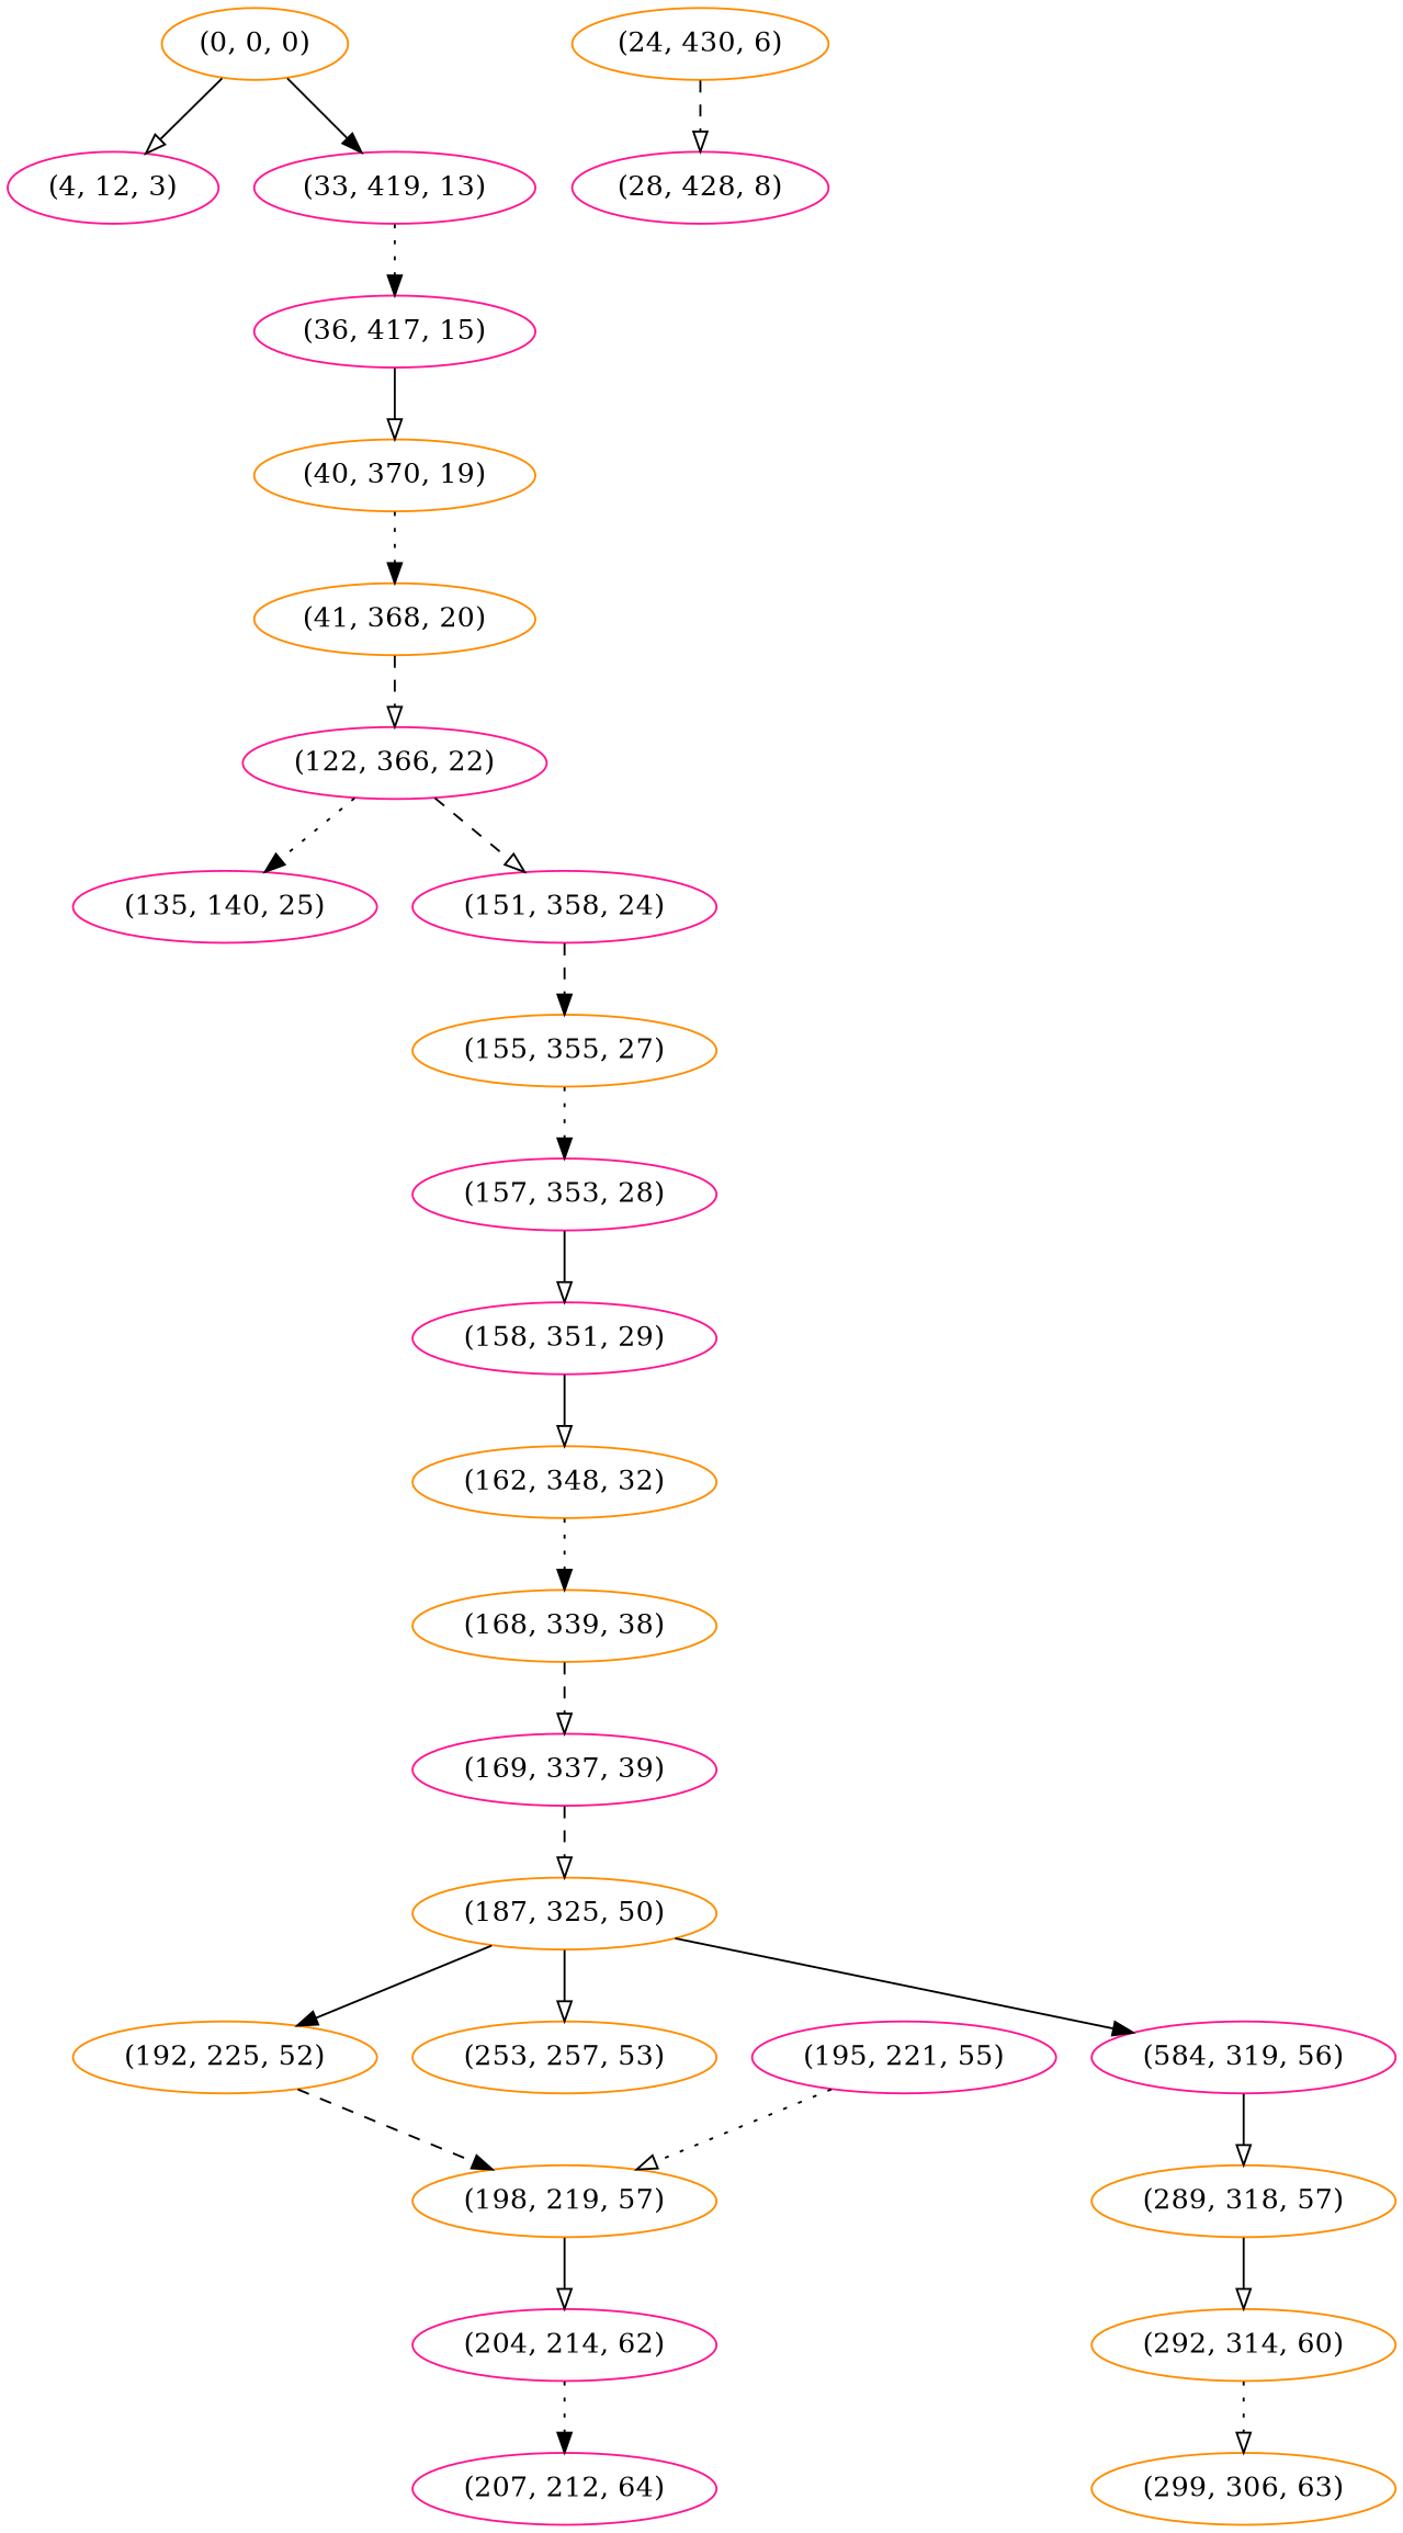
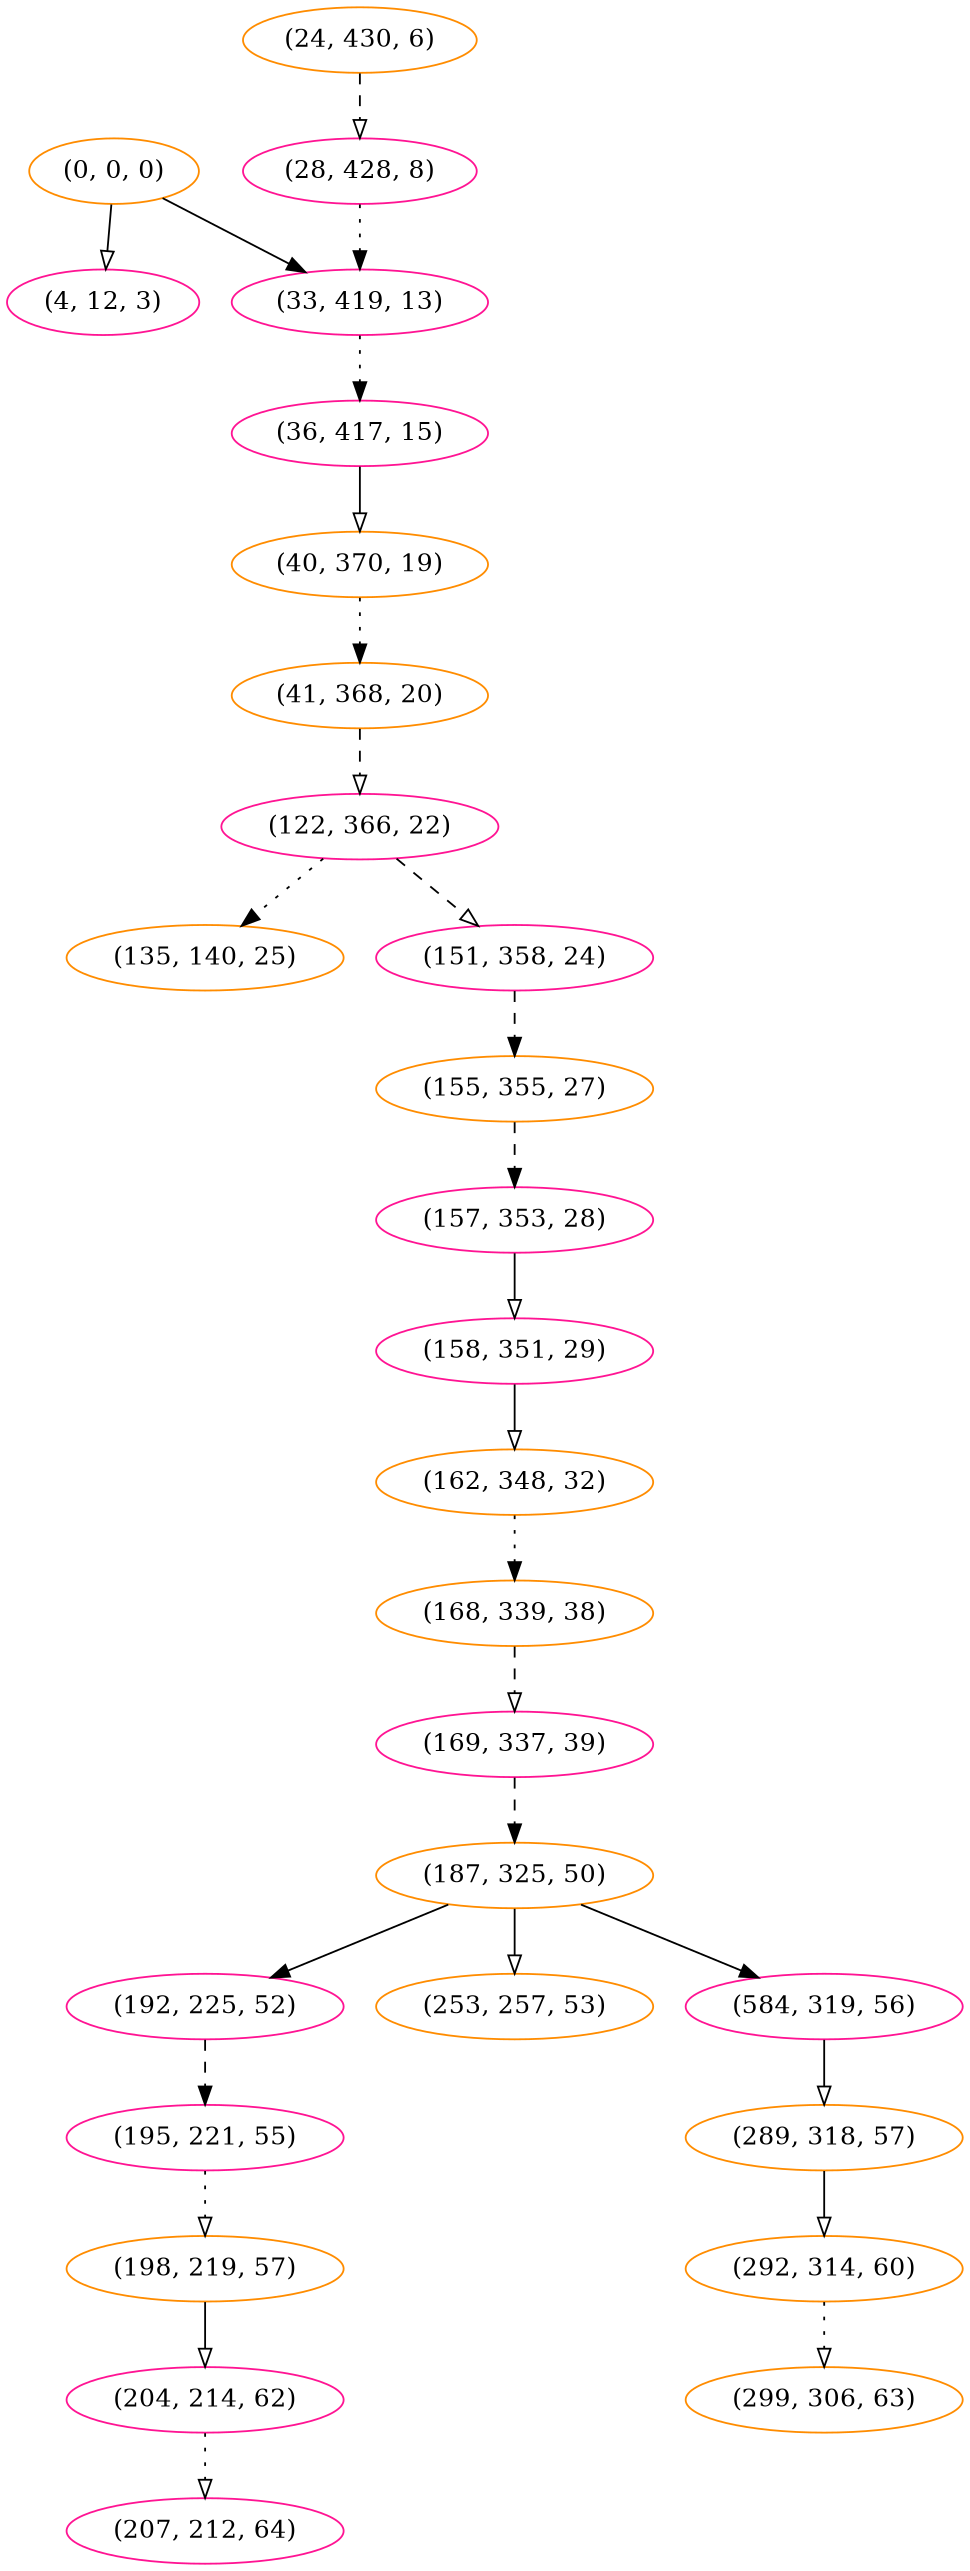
  digraph {
    node [color=deeppink]
    edge [arrowhead=onormal style=solid]
    "(4, 12, 3)"
    "(0, 0, 0)" [color=darkorange]
    "(33, 419, 13)"
    "(28, 428, 8)"
    "(24, 430, 6)" [color=darkorange]
    "(36, 417, 15)"
    "(40, 370, 19)" [color=darkorange]
    "(41, 368, 20)" [color=darkorange]
    "(122, 366, 22)"
-   "(135, 140, 25)"
+   "(135, 140, 25)" [color=darkorange]
    "(151, 358, 24)"
    "(155, 355, 27)" [color=darkorange]
    "(157, 353, 28)"
    "(158, 351, 29)"
    "(162, 348, 32)" [color=darkorange]
    "(168, 339, 38)" [color=darkorange]
    "(169, 337, 39)"
    "(187, 325, 50)" [color=darkorange]
-   "(192, 225, 52)" [color=darkorange]
+   "(192, 225, 52)"
    "(253, 257, 53)" [color=darkorange]
    n21 [label="(584, 319, 56)"]
    "(195, 221, 55)"
    "(289, 318, 57)" [color=darkorange]
    "(198, 219, 57)" [color=darkorange]
    "(204, 214, 62)"
    "(207, 212, 64)"
    "(292, 314, 60)" [color=darkorange]
    "(299, 306, 63)" [color=darkorange]
    "(0, 0, 0)" -> "(4, 12, 3)"
    "(0, 0, 0)" -> "(33, 419, 13)" [arrowhead=normal]
    "(33, 419, 13)" -> "(36, 417, 15)" [arrowhead=normal style=dotted]
+   "(28, 428, 8)" -> "(33, 419, 13)" [arrowhead=normal style=dotted]
    "(24, 430, 6)" -> "(28, 428, 8)" [style=dashed]
    "(36, 417, 15)" -> "(40, 370, 19)"
    "(40, 370, 19)" -> "(41, 368, 20)" [arrowhead=normal style=dotted]
    "(41, 368, 20)" -> "(122, 366, 22)" [style=dashed]
    "(122, 366, 22)" -> "(135, 140, 25)" [arrowhead=normal style=dotted]
    "(122, 366, 22)" -> "(151, 358, 24)" [style=dashed]
    "(151, 358, 24)" -> "(155, 355, 27)" [arrowhead=normal style=dashed]
-   "(155, 355, 27)" -> "(157, 353, 28)" [arrowhead=normal style=dotted]
+   "(155, 355, 27)" -> "(157, 353, 28)" [arrowhead=normal style=dashed]
    "(157, 353, 28)" -> "(158, 351, 29)"
    "(158, 351, 29)" -> "(162, 348, 32)"
    "(162, 348, 32)" -> "(168, 339, 38)" [arrowhead=normal style=dotted]
    "(168, 339, 38)" -> "(169, 337, 39)" [style=dashed]
-   "(169, 337, 39)" -> "(187, 325, 50)" [style=dashed]
+   "(169, 337, 39)" -> "(187, 325, 50)" [arrowhead=normal style=dashed]
    "(187, 325, 50)" -> "(192, 225, 52)" [arrowhead=normal]
    "(187, 325, 50)" -> "(253, 257, 53)"
    "(187, 325, 50)" -> n21 [arrowhead=normal]
-   "(192, 225, 52)" -> "(198, 219, 57)" [arrowhead=normal style=dashed]
+   "(192, 225, 52)" -> "(195, 221, 55)" [arrowhead=normal style=dashed]
    n21 -> "(289, 318, 57)"
    "(195, 221, 55)" -> "(198, 219, 57)" [style=dotted]
    "(289, 318, 57)" -> "(292, 314, 60)"
    "(198, 219, 57)" -> "(204, 214, 62)"
-   "(204, 214, 62)" -> "(207, 212, 64)" [arrowhead=normal style=dotted]
+   "(204, 214, 62)" -> "(207, 212, 64)" [style=dotted]
    "(292, 314, 60)" -> "(299, 306, 63)" [style=dotted]
  }
